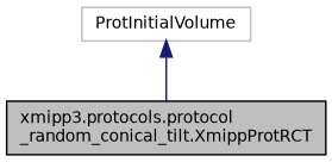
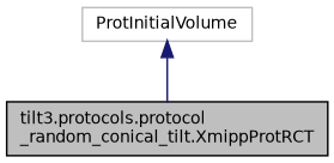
  digraph {
    node [fontname=Helvetica fontsize=10 shape=record style=filled]
-   n1 [color=black fillcolor=grey75 fontcolor=black height=0.2 label="xmipp3.protocols.protocol\l_random_conical_tilt.XmippProtRCT" width=0.4]
+   n1 [color=black fillcolor=grey75 fontcolor=black height=0.2 label="tilt3.protocols.protocol\l_random_conical_tilt.XmippProtRCT" width=0.4]
    n2 [color=grey75 fillcolor=white height=0.2 label=ProtInitialVolume width=0.4]
    n2 -> n1 [color=midnightblue dir=back fontname=Helvetica fontsize=10 labelfontname=Helvetica labelfontsize=10 style=solid]
  }
